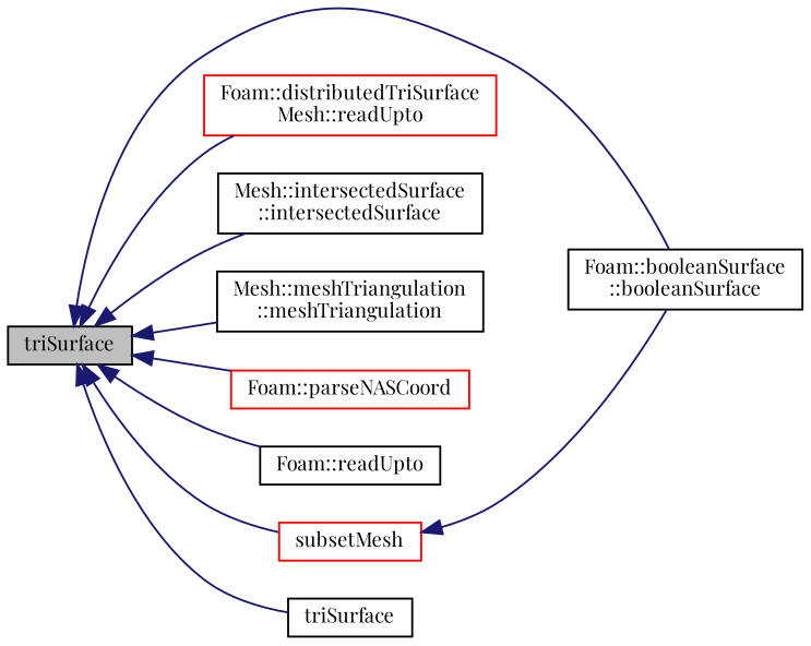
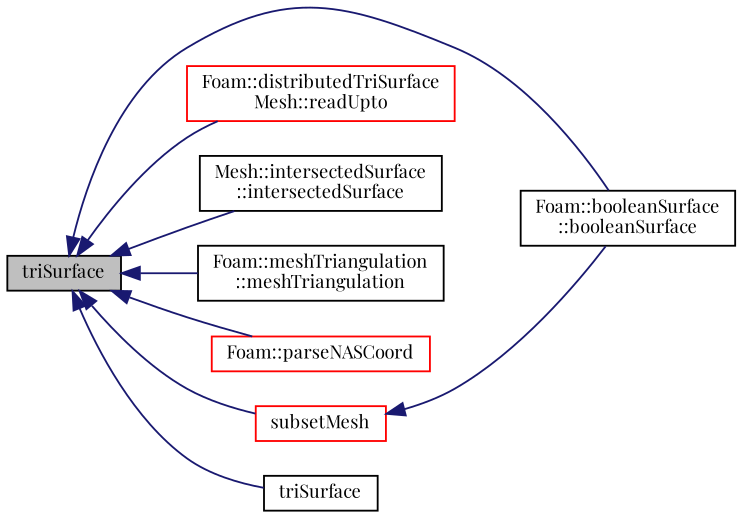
  digraph {
    fontname="Playfair Display"
    rankdir=LR
    node [color=black fontname="Playfair Display" fontsize=10 shape=record]
    edge [color=midnightblue dir=back fontname="Playfair Display" fontsize=10 labelfontname=Helvetica labelfontsize=10 style=solid]
    n1 [fillcolor=grey75 fontcolor=black height=0.2 label=triSurface style=filled width=0.4]
    n2 [height=0.2 label="Foam::booleanSurface\l::booleanSurface" width=0.4]
    n3 [color=red height=0.2 label="Foam::distributedTriSurface\lMesh::readUpto" width=0.4]
    n4 [height=0.2 label="Mesh::intersectedSurface\l::intersectedSurface" width=0.4]
-   n5 [height=0.2 label="Mesh::meshTriangulation\l::meshTriangulation" width=0.4]
+   n5 [height=0.2 label="Foam::meshTriangulation\l::meshTriangulation" width=0.4]
    n6 [color=red height=0.2 label="Foam::parseNASCoord" width=0.4]
-   n7 [height=0.2 label="Foam::readUpto" width=0.4]
    n8 [color=red height=0.2 label=subsetMesh width=0.4]
    n9 [height=0.2 label=triSurface width=0.4]
    n1 -> n2
    n1 -> n3
    n1 -> n4
    n1 -> n5
    n1 -> n6
-   n1 -> n7
    n1 -> n8
    n1 -> n9
    n8 -> n2
  }
